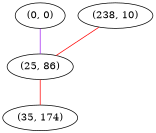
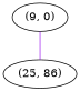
  graph {
    edge [color=red weight=1]
    n1 [label="(25, 86)"]
-   "(0, 0)"
-   "(35, 174)"
-   "(238, 10)"
-   n1 -- "(35, 174)"
+   "(0, 0)" [label="(9, 0)"]
    "(0, 0)" -- n1 [color=purple weight=4]
-   "(238, 10)" -- n1
  }
